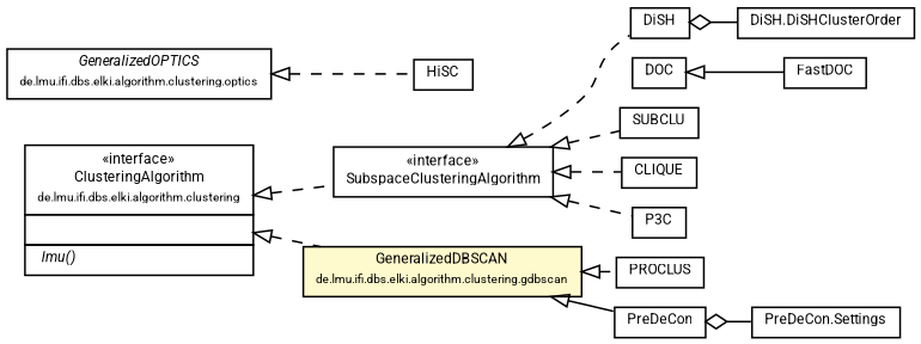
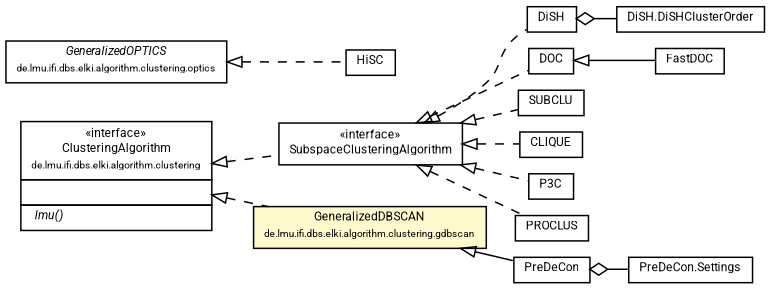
  digraph {
    nodesep=0.15
    rankdir=LR
    ranksep=0.25
    node [fontcolor=black fontname=Roboto fontsize=8 margin=0 shape=plaintext]
    edge [arrowtail=empty color=black dir=back fontname=Roboto fontsize=7 labelfontname=Roboto labelfontsize=7 weight=9 style=dashed]
    n1 [height=0 label=<<table title="de.lmu.ifi.dbs.elki.algorithm.clustering.subspace.DiSH" border="0" cellborder="1" cellspacing="0" cellpadding="2" href="DiSH.html" target="_parent"> 		<tr><td><table border="0" cellspacing="0" cellpadding="1"> 		<tr><td align="center" balign="center"> <font face="Roboto">DiSH</font> </td></tr> 		</table></td></tr> 		</table>> width=0]
    n2 [height=0 label=<<table title="de.lmu.ifi.dbs.elki.algorithm.clustering.subspace.DiSH.DiSHClusterOrder" border="0" cellborder="1" cellspacing="0" cellpadding="2" href="DiSH.DiSHClusterOrder.html" target="_parent"> 		<tr><td><table border="0" cellspacing="0" cellpadding="1"> 		<tr><td align="center" balign="center"> <font face="Roboto">DiSH.DiSHClusterOrder</font> </td></tr> 		</table></td></tr> 		</table>> width=0]
    n3 [height=0 label=<<table title="de.lmu.ifi.dbs.elki.algorithm.clustering.optics.GeneralizedOPTICS" border="0" cellborder="1" cellspacing="0" cellpadding="2" href="../optics/GeneralizedOPTICS.html" target="_parent"> 		<tr><td><table border="0" cellspacing="0" cellpadding="1"> 		<tr><td align="center" balign="center"> <font face="Roboto"><i>GeneralizedOPTICS</i></font> </td></tr> 		<tr><td align="center" balign="center"> <font face="Roboto" point-size="7.0">de.lmu.ifi.dbs.elki.algorithm.clustering.optics</font> </td></tr> 		</table></td></tr> 		</table>> width=0]
    n4 [height=0 label=<<table title="de.lmu.ifi.dbs.elki.algorithm.clustering.subspace.HiSC" border="0" cellborder="1" cellspacing="0" cellpadding="2" href="HiSC.html" target="_parent"> 		<tr><td><table border="0" cellspacing="0" cellpadding="1"> 		<tr><td align="center" balign="center"> <font face="Roboto">HiSC</font> </td></tr> 		</table></td></tr> 		</table>> width=0]
    n5 [height=0 label=<<table title="de.lmu.ifi.dbs.elki.algorithm.clustering.ClusteringAlgorithm" border="0" cellborder="1" cellspacing="0" cellpadding="2" href="../ClusteringAlgorithm.html" target="_parent"> 		<tr><td><table border="0" cellspacing="0" cellpadding="1"> 		<tr><td align="center" balign="center"> &#171;interface&#187; </td></tr> 		<tr><td align="center" balign="center"> <font face="Roboto">ClusteringAlgorithm</font> </td></tr> 		<tr><td align="center" balign="center"> <font face="Roboto" point-size="7.0">de.lmu.ifi.dbs.elki.algorithm.clustering</font> </td></tr> 		</table></td></tr> 		<tr><td><table border="0" cellspacing="0" cellpadding="1"> 		<tr><td align="left" balign="left">  </td></tr> 		</table></td></tr> 		<tr><td><table border="0" cellspacing="0" cellpadding="1"> 		<tr><td align="left" balign="left"> <i> lmu()</i> </td></tr> 		</table></td></tr> 		</table>> width=0]
    n6 [height=0 label=<<table title="de.lmu.ifi.dbs.elki.algorithm.clustering.subspace.SubspaceClusteringAlgorithm" border="0" cellborder="1" cellspacing="0" cellpadding="2" href="SubspaceClusteringAlgorithm.html" target="_parent"> 		<tr><td><table border="0" cellspacing="0" cellpadding="1"> 		<tr><td align="center" balign="center"> &#171;interface&#187; </td></tr> 		<tr><td align="center" balign="center"> <font face="Roboto">SubspaceClusteringAlgorithm</font> </td></tr> 		</table></td></tr> 		</table>> width=0]
    n7 [height=0 label=<<table title="de.lmu.ifi.dbs.elki.algorithm.clustering.gdbscan.GeneralizedDBSCAN" border="0" cellborder="1" cellspacing="0" cellpadding="2" bgcolor="LemonChiffon" href="../gdbscan/GeneralizedDBSCAN.html" target="_parent"> 		<tr><td><table border="0" cellspacing="0" cellpadding="1"> 		<tr><td align="center" balign="center"> <font face="Roboto">GeneralizedDBSCAN</font> </td></tr> 		<tr><td align="center" balign="center"> <font face="Roboto" point-size="7.0">de.lmu.ifi.dbs.elki.algorithm.clustering.gdbscan</font> </td></tr> 		</table></td></tr> 		</table>> width=0]
    n8 [height=0 label=<<table title="de.lmu.ifi.dbs.elki.algorithm.clustering.subspace.DOC" border="0" cellborder="1" cellspacing="0" cellpadding="2" href="DOC.html" target="_parent"> 		<tr><td><table border="0" cellspacing="0" cellpadding="1"> 		<tr><td align="center" balign="center"> <font face="Roboto">DOC</font> </td></tr> 		</table></td></tr> 		</table>> width=0]
    n9 [height=0 label=<<table title="de.lmu.ifi.dbs.elki.algorithm.clustering.subspace.SUBCLU" border="0" cellborder="1" cellspacing="0" cellpadding="2" href="SUBCLU.html" target="_parent"> 		<tr><td><table border="0" cellspacing="0" cellpadding="1"> 		<tr><td align="center" balign="center"> <font face="Roboto">SUBCLU</font> </td></tr> 		</table></td></tr> 		</table>> width=0]
    n10 [height=0 label=<<table title="de.lmu.ifi.dbs.elki.algorithm.clustering.subspace.PROCLUS" border="0" cellborder="1" cellspacing="0" cellpadding="2" href="PROCLUS.html" target="_parent"> 		<tr><td><table border="0" cellspacing="0" cellpadding="1"> 		<tr><td align="center" balign="center"> <font face="Roboto">PROCLUS</font> </td></tr> 		</table></td></tr> 		</table>> width=0]
    n11 [height=0 label=<<table title="de.lmu.ifi.dbs.elki.algorithm.clustering.subspace.CLIQUE" border="0" cellborder="1" cellspacing="0" cellpadding="2" href="CLIQUE.html" target="_parent"> 		<tr><td><table border="0" cellspacing="0" cellpadding="1"> 		<tr><td align="center" balign="center"> <font face="Roboto">CLIQUE</font> </td></tr> 		</table></td></tr> 		</table>> width=0]
    n12 [height=0 label=<<table title="de.lmu.ifi.dbs.elki.algorithm.clustering.subspace.P3C" border="0" cellborder="1" cellspacing="0" cellpadding="2" href="P3C.html" target="_parent"> 		<tr><td><table border="0" cellspacing="0" cellpadding="1"> 		<tr><td align="center" balign="center"> <font face="Roboto">P3C</font> </td></tr> 		</table></td></tr> 		</table>> width=0]
    n13 [height=0 label=<<table title="de.lmu.ifi.dbs.elki.algorithm.clustering.subspace.PreDeCon" border="0" cellborder="1" cellspacing="0" cellpadding="2" href="PreDeCon.html" target="_parent"> 		<tr><td><table border="0" cellspacing="0" cellpadding="1"> 		<tr><td align="center" balign="center"> <font face="Roboto">PreDeCon</font> </td></tr> 		</table></td></tr> 		</table>> width=0]
    n14 [height=0 label=<<table title="de.lmu.ifi.dbs.elki.algorithm.clustering.subspace.FastDOC" border="0" cellborder="1" cellspacing="0" cellpadding="2" href="FastDOC.html" target="_parent"> 		<tr><td><table border="0" cellspacing="0" cellpadding="1"> 		<tr><td align="center" balign="center"> <font face="Roboto">FastDOC</font> </td></tr> 		</table></td></tr> 		</table>> width=0]
    n15 [height=0 label=<<table title="de.lmu.ifi.dbs.elki.algorithm.clustering.subspace.PreDeCon.Settings" border="0" cellborder="1" cellspacing="0" cellpadding="2" href="PreDeCon.Settings.html" target="_parent"> 		<tr><td><table border="0" cellspacing="0" cellpadding="1"> 		<tr><td align="center" balign="center"> <font face="Roboto">PreDeCon.Settings</font> </td></tr> 		</table></td></tr> 		</table>> width=0]
    n1 -> n2 [arrowhead=none arrowtail=ediamond weight=4 style=""]
    n3 -> n4 [weight=10]
    n5 -> n6
    n5 -> n7
    n6 -> n1
+   n6 -> n8
    n6 -> n9
-   n7 -> n10
+   n6 -> n10
    n6 -> n11
    n6 -> n12
    n7 -> n13 [weight=10 style=""]
    n8 -> n14 [weight=10 style=""]
    n13 -> n15 [arrowhead=none arrowtail=ediamond weight=4 style=""]
  }
